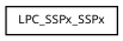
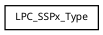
  digraph {
    rankdir=LR
-   n1 [color=black fillcolor=white fontname=Sans fontsize=8 height=0.2 label=LPC_SSPx_SSPx shape=record style=filled width=0.4]
+   n1 [color=black fillcolor=white fontname=Sans fontsize=8 height=0.2 label=LPC_SSPx_Type shape=record style=filled width=0.4]
  }
